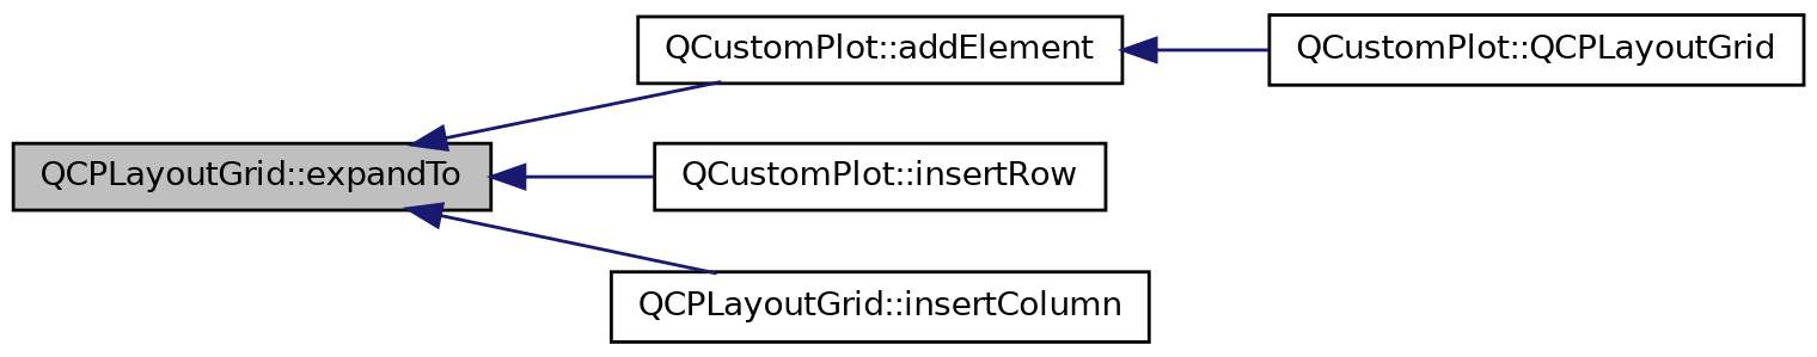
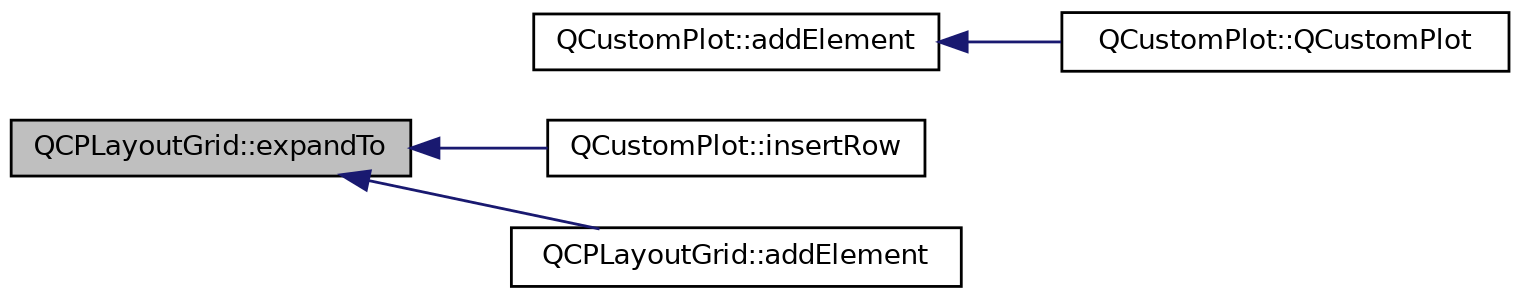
  digraph {
    rankdir=LR
    node [color=black fillcolor=white fontname=Helvetica fontsize=10 shape=record style=filled]
    edge [color=midnightblue dir=back fontname=Helvetica fontsize=10 labelfontname=Helvetica labelfontsize=10 style=solid]
    n1 [fillcolor=grey75 fontcolor=black height=0.2 label="QCPLayoutGrid::expandTo" width=0.4]
    n2 [height=0.2 label="QCustomPlot::addElement" width=0.4]
    n3 [height=0.2 label="QCustomPlot::insertRow" width=0.4]
-   n4 [height=0.2 label="QCPLayoutGrid::insertColumn" width=0.4]
-   n5 [height=0.2 label="QCustomPlot::QCPLayoutGrid" width=0.4]
-   n1 -> n2
+   n4 [height=0.2 label="QCPLayoutGrid::addElement" width=0.4]
+   n5 [height=0.2 label="QCustomPlot::QCustomPlot" width=0.4]
    n1 -> n3
    n1 -> n4
    n2 -> n5
  }
